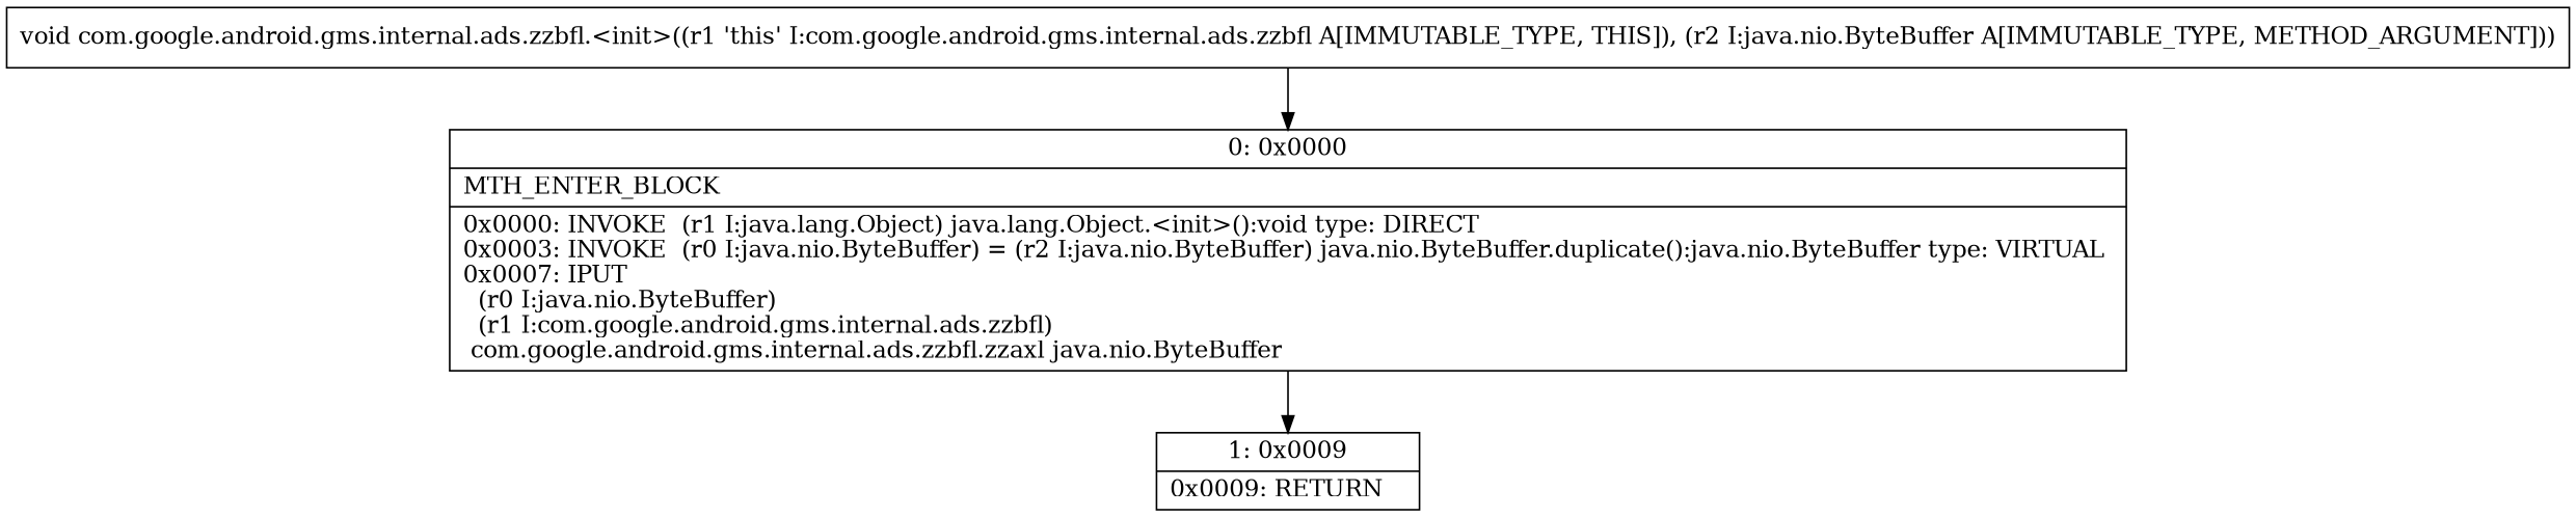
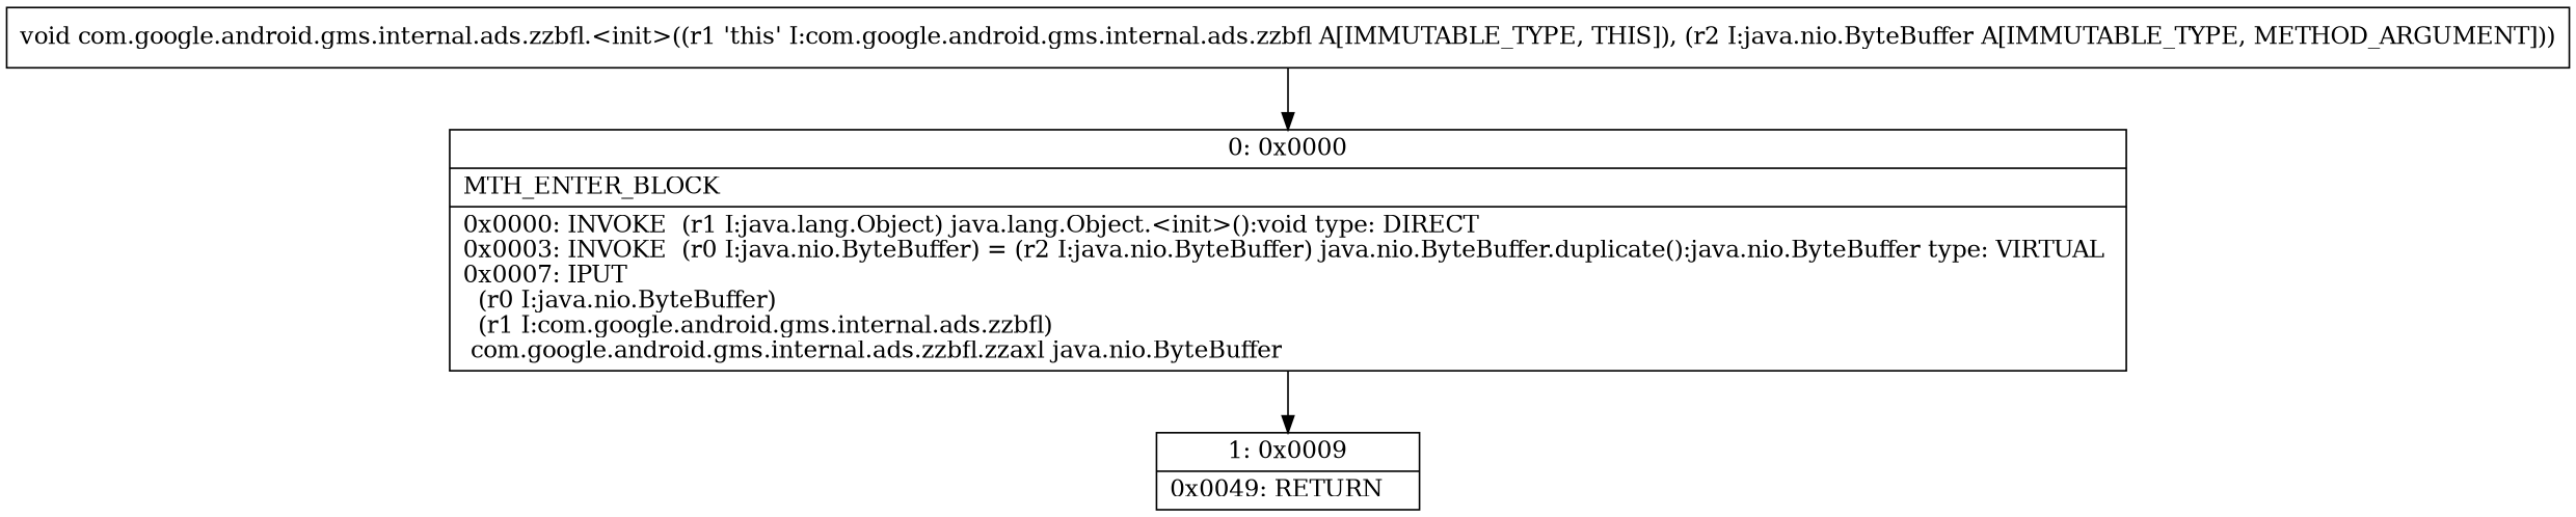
  digraph {
    node [shape=record]
    n1 [label="{0\:\ 0x0000|MTH_ENTER_BLOCK\l|0x0000: INVOKE  (r1 I:java.lang.Object) java.lang.Object.\<init\>():void type: DIRECT \l0x0003: INVOKE  (r0 I:java.nio.ByteBuffer) = (r2 I:java.nio.ByteBuffer) java.nio.ByteBuffer.duplicate():java.nio.ByteBuffer type: VIRTUAL \l0x0007: IPUT  \l  (r0 I:java.nio.ByteBuffer)\l  (r1 I:com.google.android.gms.internal.ads.zzbfl)\l com.google.android.gms.internal.ads.zzbfl.zzaxl java.nio.ByteBuffer \l}"]
-   n2 [label="{1\:\ 0x0009|0x0009: RETURN   \l}"]
+   n2 [label="{1\:\ 0x0009|0x0049: RETURN   \l}"]
    n3 [label="{void com.google.android.gms.internal.ads.zzbfl.\<init\>((r1 'this' I:com.google.android.gms.internal.ads.zzbfl A[IMMUTABLE_TYPE, THIS]), (r2 I:java.nio.ByteBuffer A[IMMUTABLE_TYPE, METHOD_ARGUMENT])) }"]
    n1 -> n2
    n3 -> n1
  }
